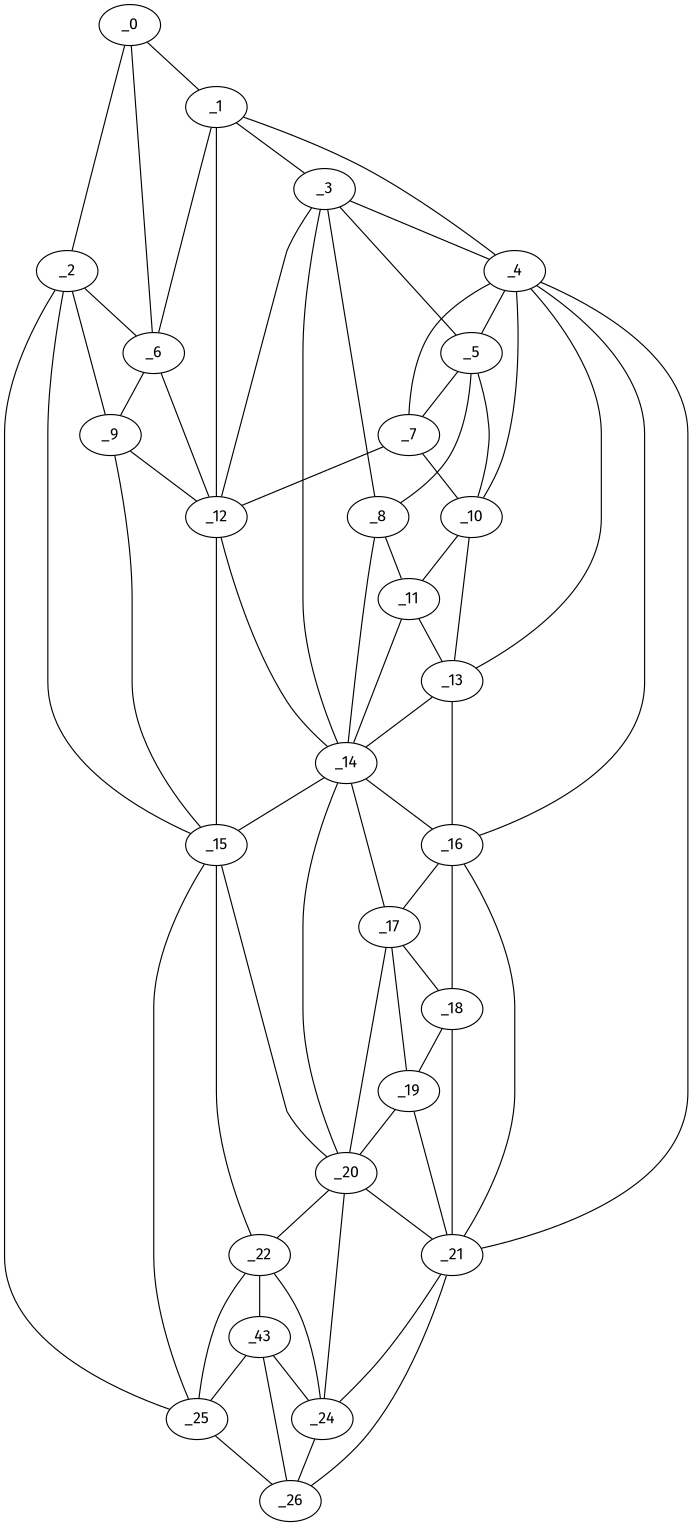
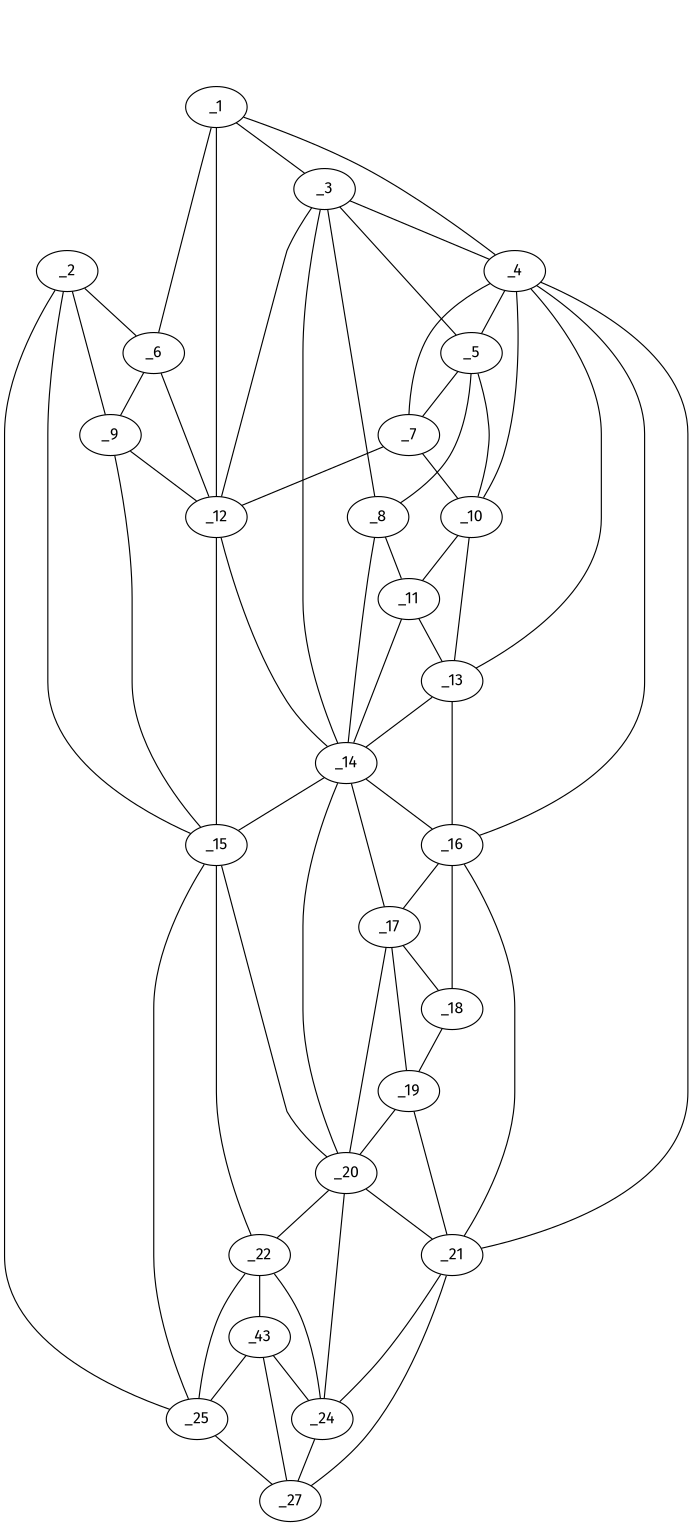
  graph {
    fontname="Fira Sans"
    node [fontname="Fira Sans" x=15 y=14]
    edge [fontname="Fira Sans" valence=2]
-   _0 [y=15]
    _1 [y=43]
    _2 [x=24 y=5]
    _6 [x=31]
    _3 [x=26 y=67]
    _4 [x=27 y=98]
    _12 [x=53 y=12]
    _9 [x=38 y=9]
    _15 [x=63 y=13]
    _25 [x=115 y=11]
    _5 [x=29 y=74]
    _8 [x=37 y=78]
    _14 [x=58 y=80]
    _7 [x=33 y=85]
    _10 [x=43 y=85]
    _13 [x=53 y=84]
    _16 [x=69 y=89]
    _21 [x=87 y=103]
    _20 [x=87 y=72]
    _22 [x=88]
-   _26 [x=116 y=41]
+   _26 [x=116 y=41 label=_27]
    _11 [x=50 y=83]
    _17 [x=72 y=83]
    _18 [x=75 y=89]
    _24 [x=108 y=46]
    n26 [label=_43 x=103 y=13]
    _19 [x=84 y=86]
-   _0 -- _1 [valence=1]
-   _0 -- _2 [valence=1]
-   _0 -- _6
    _1 -- _6
    _1 -- _3
    _1 -- _4 [valence=1]
    _1 -- _12
    _2 -- _6
    _2 -- _9
    _2 -- _15 [valence=1]
    _2 -- _25 [valence=1]
    _6 -- _12
    _6 -- _9 [valence=1]
    _3 -- _4 [valence=1]
    _3 -- _12
    _3 -- _5 [valence=1]
    _3 -- _8
    _3 -- _14
    _4 -- _5
    _4 -- _7
    _4 -- _10
    _4 -- _13
    _4 -- _16 [valence=1]
    _4 -- _21 [valence=1]
    _12 -- _15
    _12 -- _14
    _9 -- _12
    _9 -- _15 [valence=1]
    _15 -- _25
    _15 -- _20
    _15 -- _22
    _25 -- _26 [valence=1]
    _5 -- _8
    _5 -- _7 [valence=1]
    _5 -- _10
    _8 -- _14 [valence=1]
    _8 -- _11 [valence=1]
    _14 -- _15 [valence=1]
    _14 -- _16
    _14 -- _20
    _14 -- _17 [valence=1]
    _7 -- _12
    _7 -- _10 [valence=1]
    _10 -- _13
    _10 -- _11
    _13 -- _14
    _13 -- _16
    _16 -- _21
    _16 -- _17
    _16 -- _18 [valence=1]
    _21 -- _26 [valence=1]
    _21 -- _24 [valence=1]
    _20 -- _21
    _20 -- _22
    _20 -- _24
    _22 -- _25 [valence=1]
    _22 -- _24
    _22 -- n26
    _11 -- _14
    _11 -- _13 [valence=1]
    _17 -- _20 [valence=1]
    _17 -- _18 [valence=1]
    _17 -- _19
-   _18 -- _21
    _18 -- _19
    _24 -- _26 [valence=1]
    n26 -- _25 [valence=1]
    n26 -- _26
    n26 -- _24 [valence=1]
    _19 -- _21
    _19 -- _20
  }
